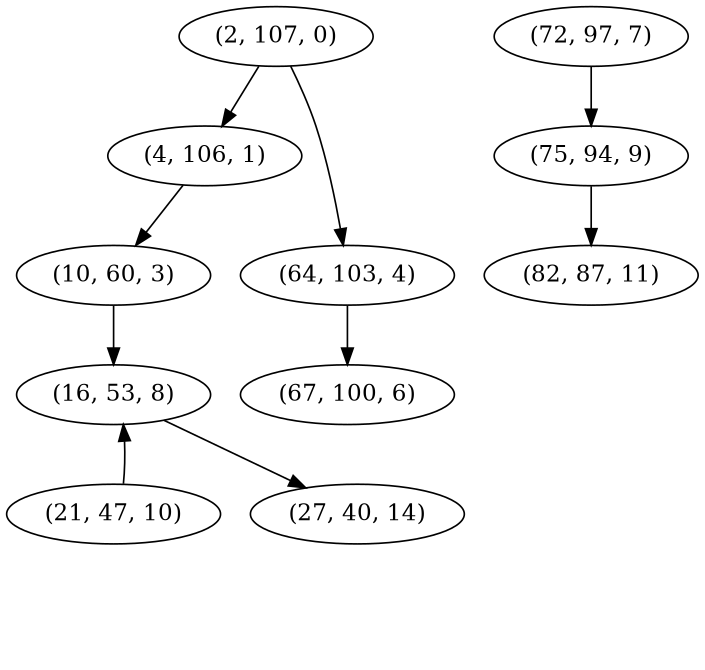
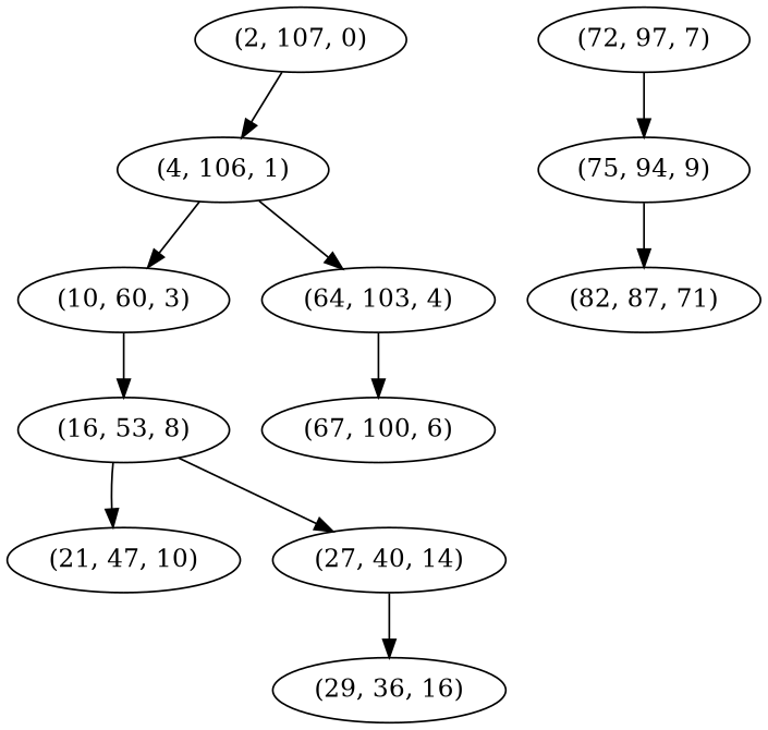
  digraph {
    "(2, 107, 0)"
    "(4, 106, 1)"
    "(10, 60, 3)"
    "(64, 103, 4)"
    "(16, 53, 8)"
    "(67, 100, 6)"
    "(21, 47, 10)"
    "(27, 40, 14)"
+   "(29, 36, 16)"
    "(72, 97, 7)"
    "(75, 94, 9)"
-   "(82, 87, 11)"
+   "(82, 87, 11)" [label="(82, 87, 71)"]
    "(2, 107, 0)" -> "(4, 106, 1)"
    "(4, 106, 1)" -> "(10, 60, 3)"
-   "(2, 107, 0)" -> "(64, 103, 4)"
+   "(4, 106, 1)" -> "(64, 103, 4)"
    "(10, 60, 3)" -> "(16, 53, 8)"
    "(64, 103, 4)" -> "(67, 100, 6)"
-   "(21, 47, 10)" -> "(16, 53, 8)"
+   "(16, 53, 8)" -> "(21, 47, 10)"
    "(16, 53, 8)" -> "(27, 40, 14)"
+   "(27, 40, 14)" -> "(29, 36, 16)"
    "(72, 97, 7)" -> "(75, 94, 9)"
    "(75, 94, 9)" -> "(82, 87, 11)"
  }
